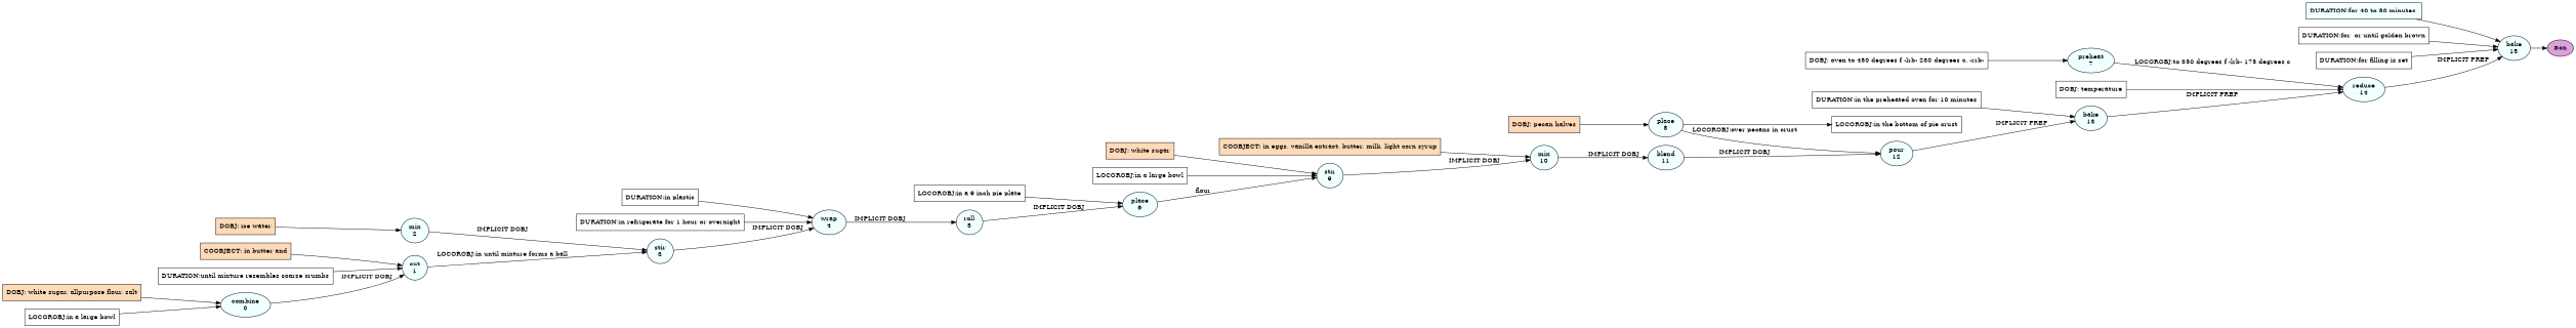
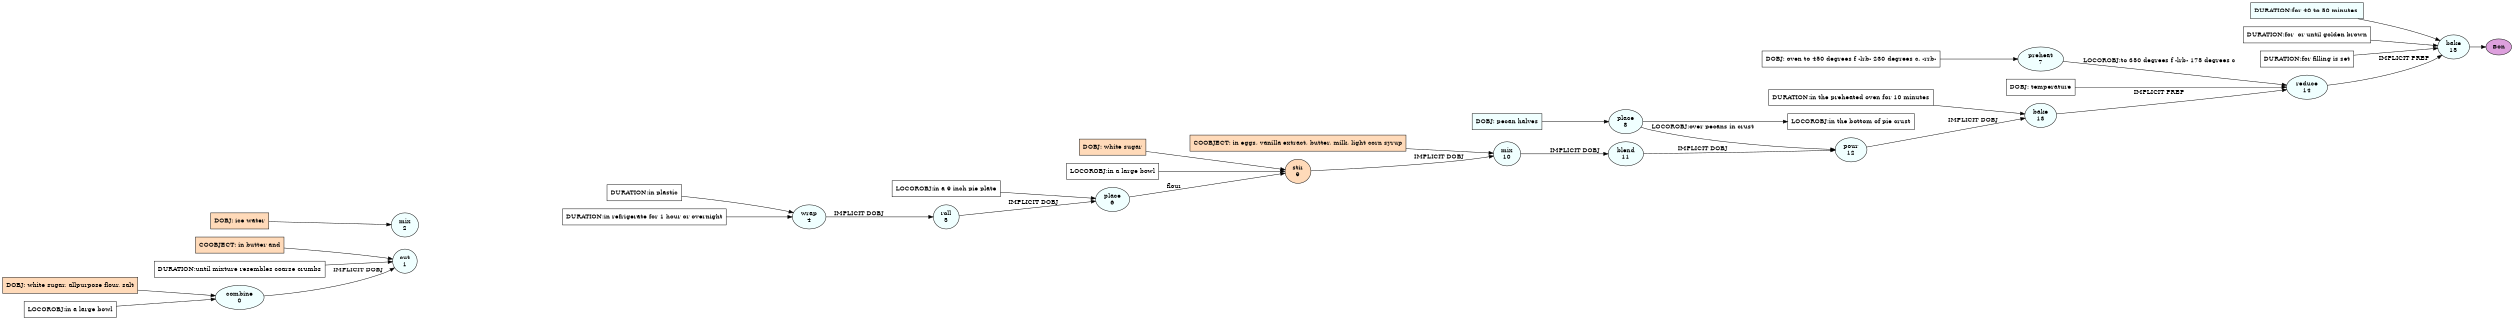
  digraph {
    rankdir=LR
    node [fillcolor=azure shape=box style=filled]
    n1 [label="combine\n0" shape=oval]
    n2 [label="cut\n1" shape=oval]
-   n3 [label="stir\n3" shape=oval]
    n4 [label="wrap\n4" shape=oval]
    n5 [label="mix\n2" shape=oval]
    n6 [label="roll\n5" shape=oval]
    n7 [label="place\n6" shape=oval]
-   n8 [label="stir\n9" shape=oval]
+   n8 [fillcolor=peachpuff label="stir\n9" shape=oval]
    n9 [label="mix\n10" shape=oval]
    n10 [label="preheat\n7" shape=oval]
    n11 [label="reduce\n14" shape=oval]
    n12 [label="bake\n15" shape=oval]
    n13 [label="place\n8" shape=oval]
    n14 [label="pour\n12" shape=oval]
    n15 [fillcolor=white label="LOCOROBJ:in the bottom of pie crust"]
    n16 [label="bake\n13" shape=oval]
    n17 [label="blend\n11" shape=oval]
    n18 [fillcolor=plum label=Bon shape=oval]
-   n19 [fillcolor=peachpuff label="DOBJ: pecan halves"]
+   n19 [label="DOBJ: pecan halves"]
    n20 [fillcolor=white label="DOBJ: oven to 450 degrees f -lrb- 230 degrees c. -rrb-"]
    n21 [fillcolor=peachpuff label="DOBJ: white sugar, allpurpose flour, salt"]
    n22 [fillcolor=white label="LOCOROBJ:in a large bowl"]
    n23 [fillcolor=peachpuff label="DOBJ: ice water"]
    n24 [fillcolor=peachpuff label="COOBJECT: in butter and"]
    n25 [fillcolor=white label="DURATION:until mixture resembles coarse crumbs"]
    n26 [fillcolor=white label="DURATION:in plastic"]
    n27 [fillcolor=white label="DURATION:in refrigerate for 1 hour or overnight"]
    n28 [fillcolor=white label="LOCOROBJ:in a 9 inch pie plate"]
    n29 [fillcolor=peachpuff label="DOBJ: white sugar"]
    n30 [fillcolor=white label="LOCOROBJ:in a large bowl"]
    n31 [fillcolor=peachpuff label="COOBJECT: in eggs, vanilla extract, butter, milk, light corn syrup"]
    n32 [fillcolor=white label="DURATION:in the preheated oven for 10 minutes"]
    n33 [fillcolor=white label="DOBJ: temperature"]
    n34 [label="DURATION:for 40 to 50 minutes "]
    n35 [fillcolor=white label="DURATION:for  or until golden brown"]
    n36 [fillcolor=white label="DURATION:for filling is set"]
    n1 -> n2 [label="IMPLICIT DOBJ"]
-   n2 -> n3 [label="LOCOROBJ:in until mixture forms a ball"]
-   n3 -> n4 [label="IMPLICIT DOBJ"]
    n4 -> n6 [label="IMPLICIT DOBJ"]
-   n5 -> n3 [label="IMPLICIT DOBJ"]
    n6 -> n7 [label="IMPLICIT DOBJ"]
    n7 -> n8 [label=flour]
    n8 -> n9 [label="IMPLICIT DOBJ"]
    n9 -> n17 [label="IMPLICIT DOBJ"]
    n10 -> n11 [label="LOCOROBJ:to 350 degrees f -lrb- 175 degrees c"]
    n11 -> n12 [label="IMPLICIT PREP"]
    n12 -> n18
    n13 -> n14 [label="LOCOROBJ:over pecans in crust"]
    n13 -> n15
-   n14 -> n16 [label="IMPLICIT PREP"]
+   n14 -> n16 [label="IMPLICIT DOBJ"]
    n16 -> n11 [label="IMPLICIT PREP"]
    n17 -> n14 [label="IMPLICIT DOBJ"]
    n19 -> n13
    n20 -> n10
    n21 -> n1
    n22 -> n1
    n23 -> n5
    n24 -> n2
    n25 -> n2
    n26 -> n4
    n27 -> n4
    n28 -> n7
    n29 -> n8
    n30 -> n8
    n31 -> n9
    n32 -> n16
    n33 -> n11
    n34 -> n12
    n35 -> n12
    n36 -> n12
  }
